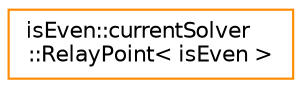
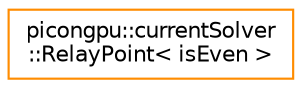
  digraph {
    rankdir=LR
-   n1 [color=darkorange fillcolor=white fontname=Helvetica fontsize=10 height=0.2 label="isEven::currentSolver\l::RelayPoint\< isEven \>" shape=record style=filled width=0.4]
+   n1 [color=darkorange fillcolor=white fontname=Helvetica fontsize=10 height=0.2 label="picongpu::currentSolver\l::RelayPoint\< isEven \>" shape=record style=filled width=0.4]
  }
